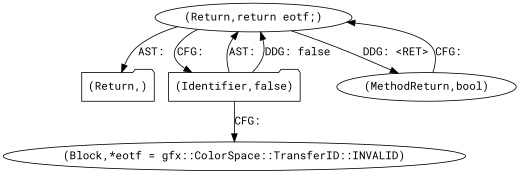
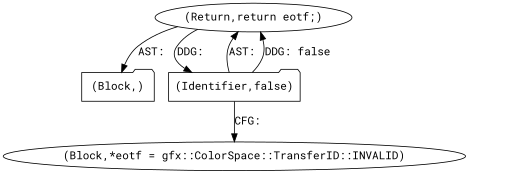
  digraph {
    fontname="Roboto Mono"
    node [fontname="Roboto Mono" shape=ellipse]
    edge [fontname="Roboto Mono"]
    n1 [label="(Return,return eotf;)"]
    n2 [label="(Identifier,false)" shape=folder]
-   n3 [label="(Return,)" shape=folder]
-   n4 [label="(MethodReturn,bool)"]
+   n3 [label="(Block,)" shape=folder]
    n5 [label="(Block,*eotf = gfx::ColorSpace::TransferID::INVALID)"]
-   n1 -> n2 [label="CFG: "]
+   n1 -> n2 [label="DDG: "]
    n1 -> n3 [label="AST: "]
-   n1 -> n4 [label="DDG: <RET>"]
    n2 -> n1 [label="AST: "]
    n2 -> n1 [label="DDG: false"]
    n2 -> n5 [label="CFG: "]
-   n4 -> n1 [label="CFG: "]
  }
